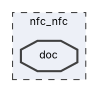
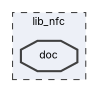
  digraph {
    compound=true
    fontname=Inter
    n1 [color=grey25 fillcolor="#edf0f7" fontname=Inter fontsize=10 height=0.2 label=doc shape=octagon style="filled,bold" width=0.4]
    subgraph cluster_1 {
      bgcolor="#edf0f7"
      fontsize=10
-     label=nfc_nfc
+     label=lib_nfc
      pencolor=grey25
      style="filled,dashed"
      n1
    }
  }
